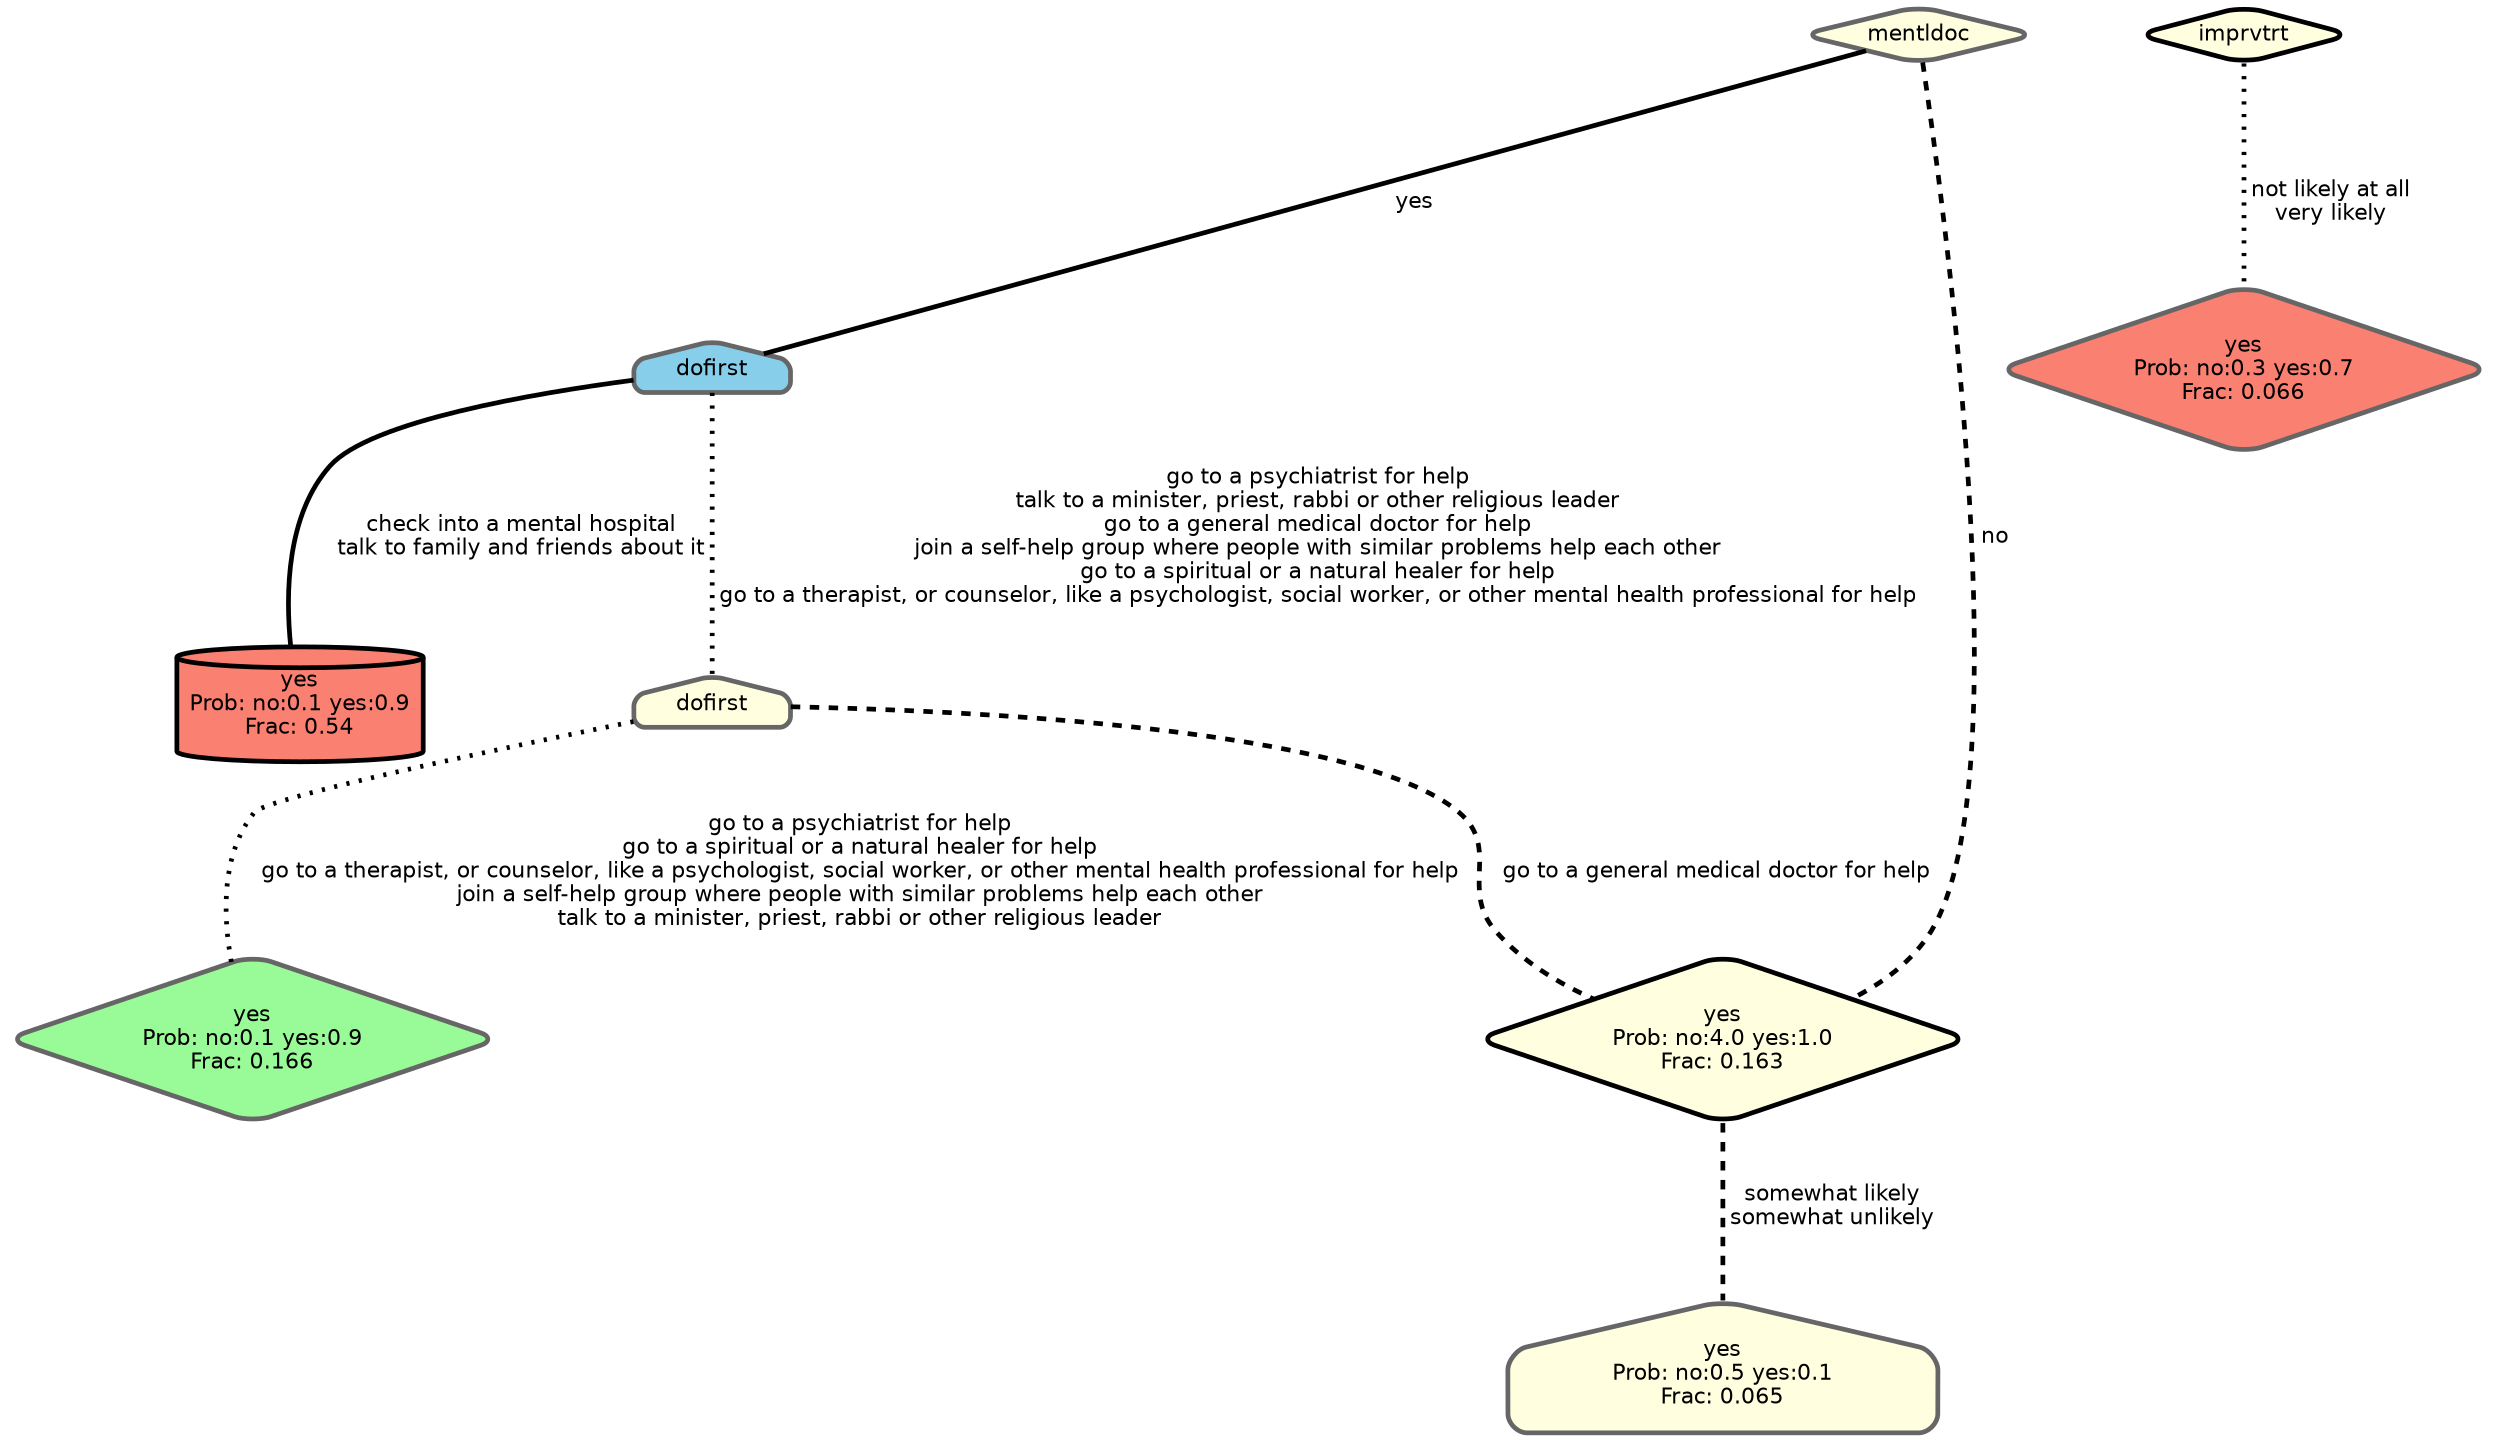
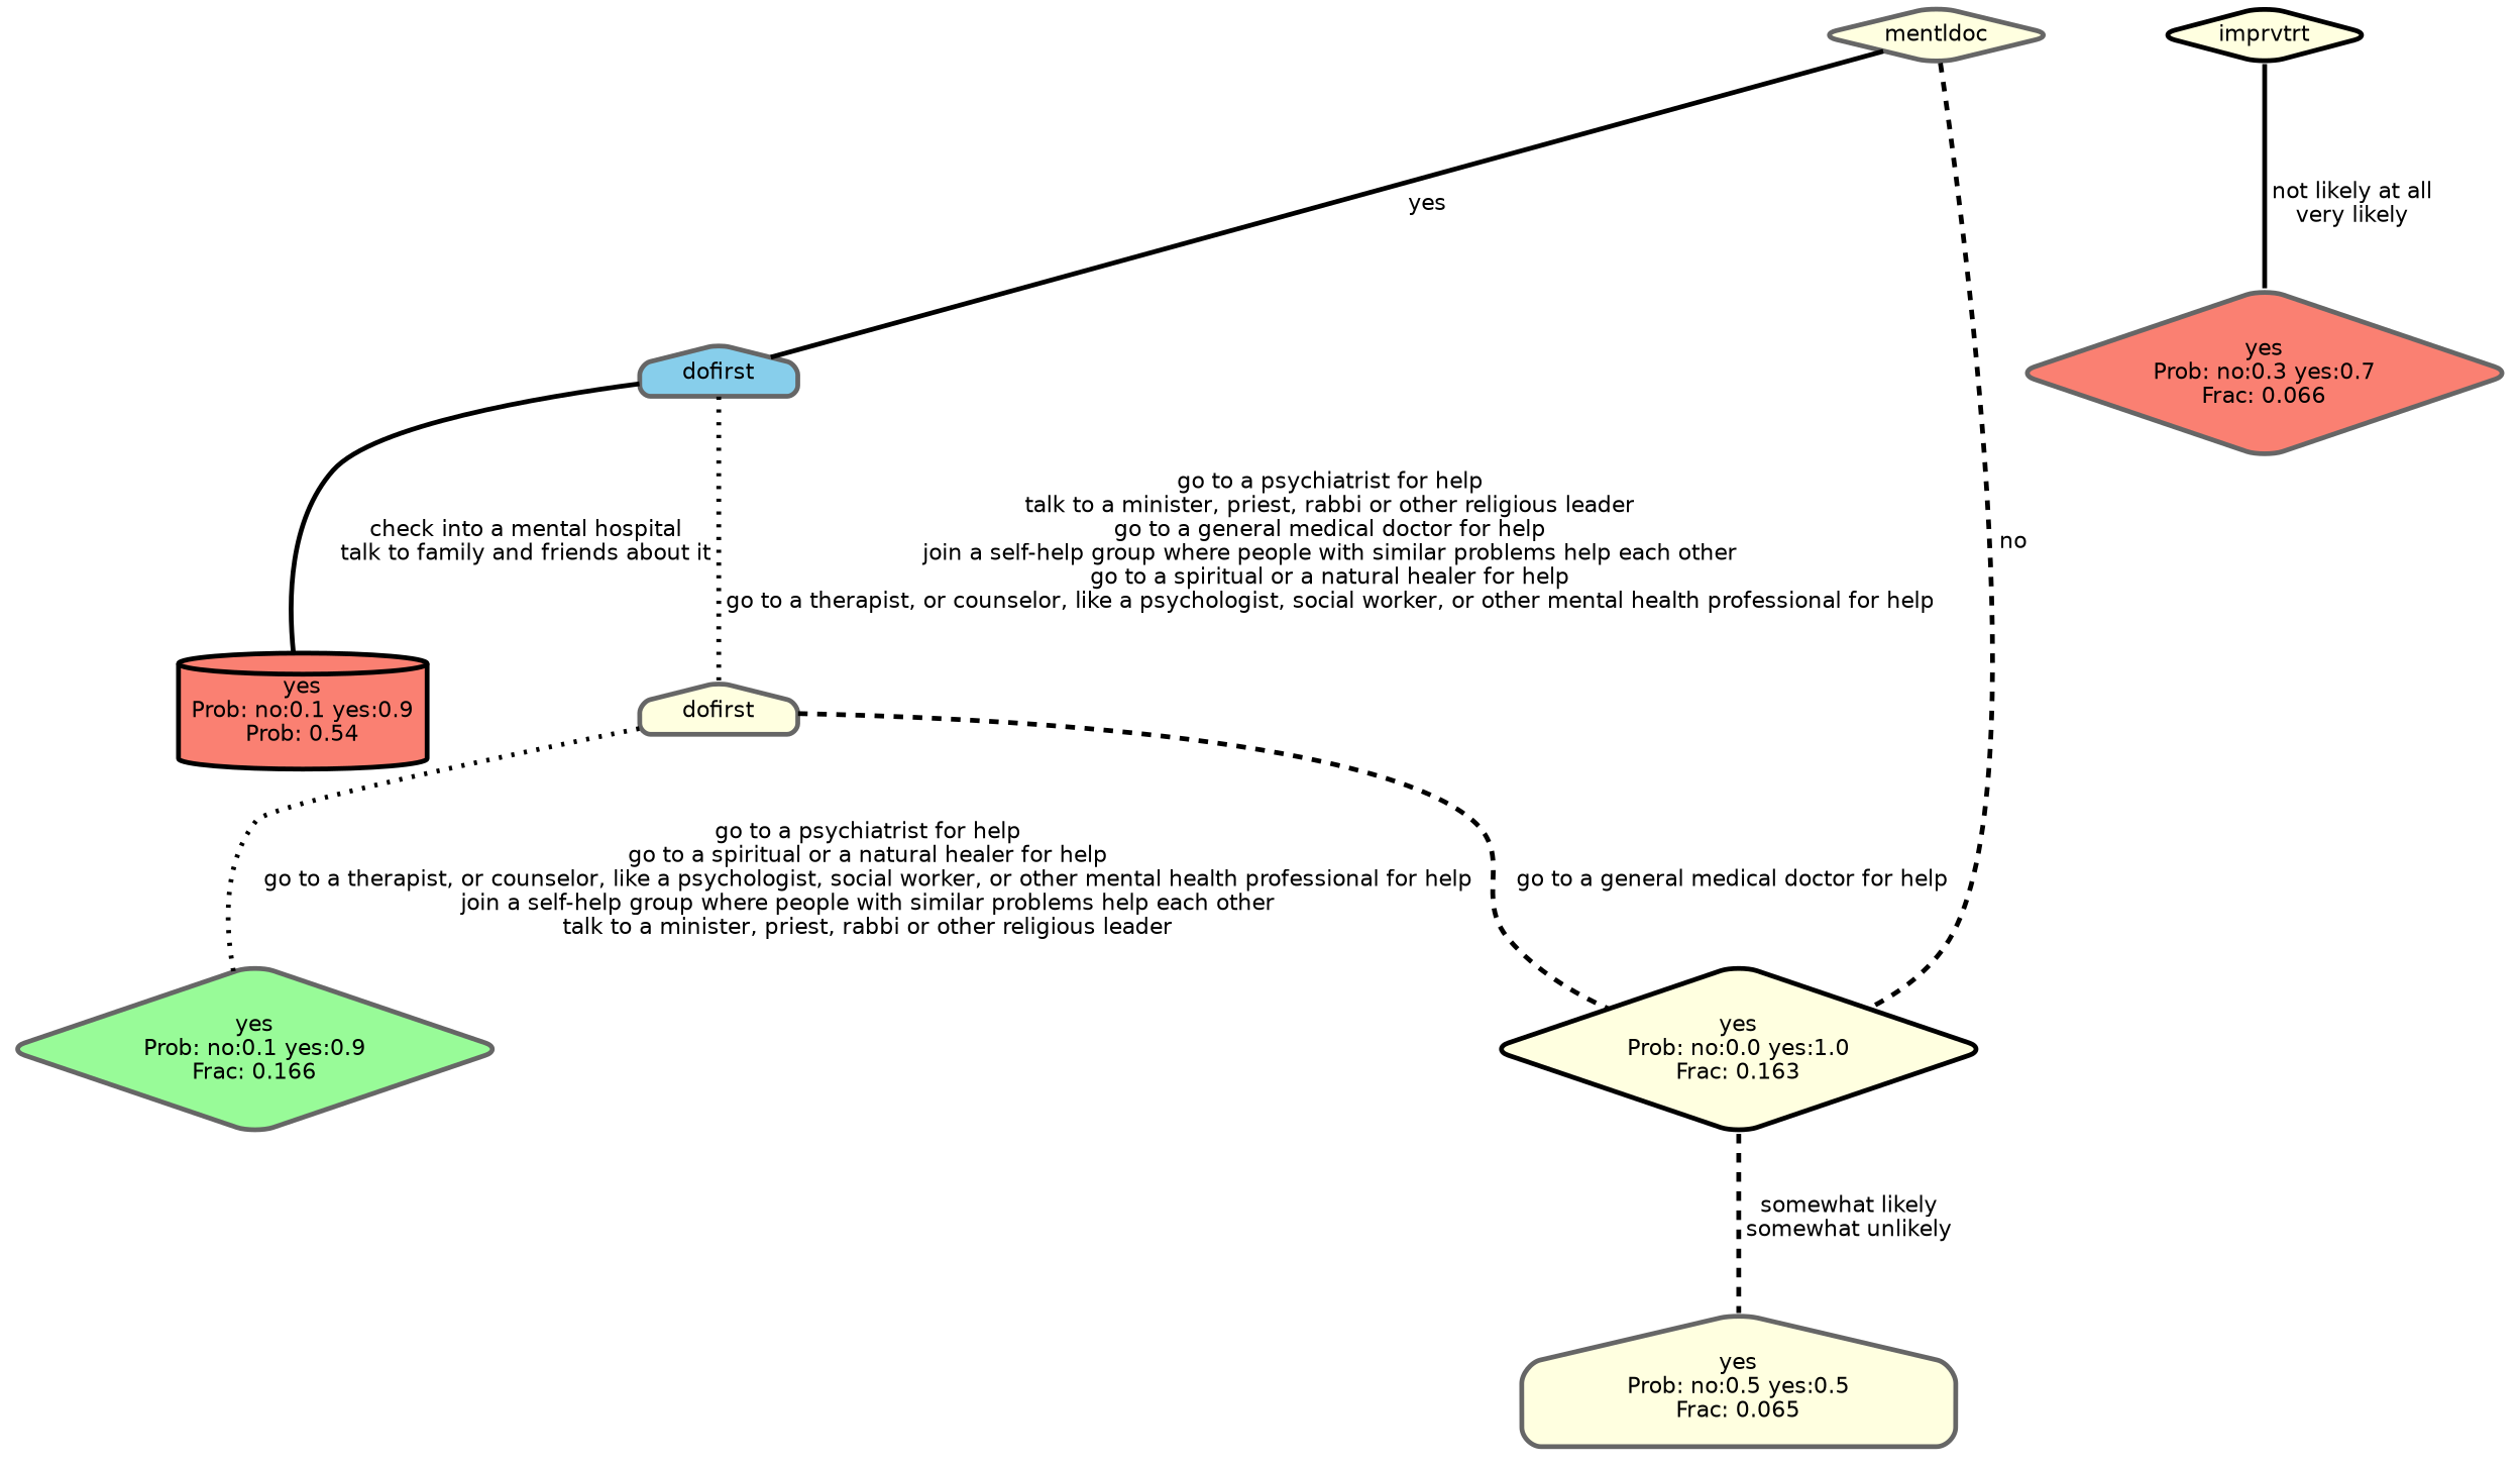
  graph {
    ranksep="0 equally"
    splines=straight
    node [color=gray40 fillcolor=lightyellow fontcolor=black fontname=helvetica penwidth=3 shape=diamond style="filled, rounded"]
    edge [color=black fontname=helvetica penwidth=3 style=bold]
-   n1 [label="yes\nProb: no:0.5 yes:0.1\nFrac: 0.065" shape=house]
+   n1 [label="yes\nProb: no:0.5 yes:0.5\nFrac: 0.065" shape=house]
    n2 [color=black label=imprvtrt]
    n3 [fillcolor=salmon label="yes\nProb: no:0.3 yes:0.7\nFrac: 0.066"]
    n4 [label=mentldoc]
    n5 [fillcolor=skyblue label=dofirst shape=house]
-   n6 [color=black label="yes\nProb: no:4.0 yes:1.0\nFrac: 0.163"]
+   n6 [color=black label="yes\nProb: no:0.0 yes:1.0\nFrac: 0.163"]
    n7 [label=dofirst shape=house]
-   n8 [color=black fillcolor=salmon label="yes\nProb: no:0.1 yes:0.9\nFrac: 0.54" shape=cylinder]
+   n8 [color=black fillcolor=salmon label="yes\nProb: no:0.1 yes:0.9\nProb: 0.54" shape=cylinder]
    n9 [fillcolor=palegreen label="yes\nProb: no:0.1 yes:0.9\nFrac: 0.166"]
    subgraph sub_1 {
      rank=same
    }
-   n2 -- n3 [label=" not likely at all\n very likely" style=dotted]
+   n2 -- n3 [label=" not likely at all\n very likely"]
    n4 -- n5 [label=" yes"]
    n4 -- n6 [label=" no" style=dashed]
    n5 -- n7 [label=" go to a psychiatrist for help\n talk to a minister, priest, rabbi or other religious leader\n go to a general medical doctor for help\n join a self-help group where people with similar problems help each other\n go to a spiritual or a natural healer for help\n go to a therapist, or counselor, like a psychologist, social worker, or other mental health professional for help" style=dotted]
    n5 -- n8 [label=" check into a mental hospital\n talk to family and friends about it"]
    n6 -- n1 [label=" somewhat likely\n somewhat unlikely" style=dashed]
    n7 -- n6 [label=" go to a general medical doctor for help" style=dashed]
    n7 -- n9 [label=" go to a psychiatrist for help\n go to a spiritual or a natural healer for help\n go to a therapist, or counselor, like a psychologist, social worker, or other mental health professional for help\n join a self-help group where people with similar problems help each other\n talk to a minister, priest, rabbi or other religious leader" style=dotted]
  }
